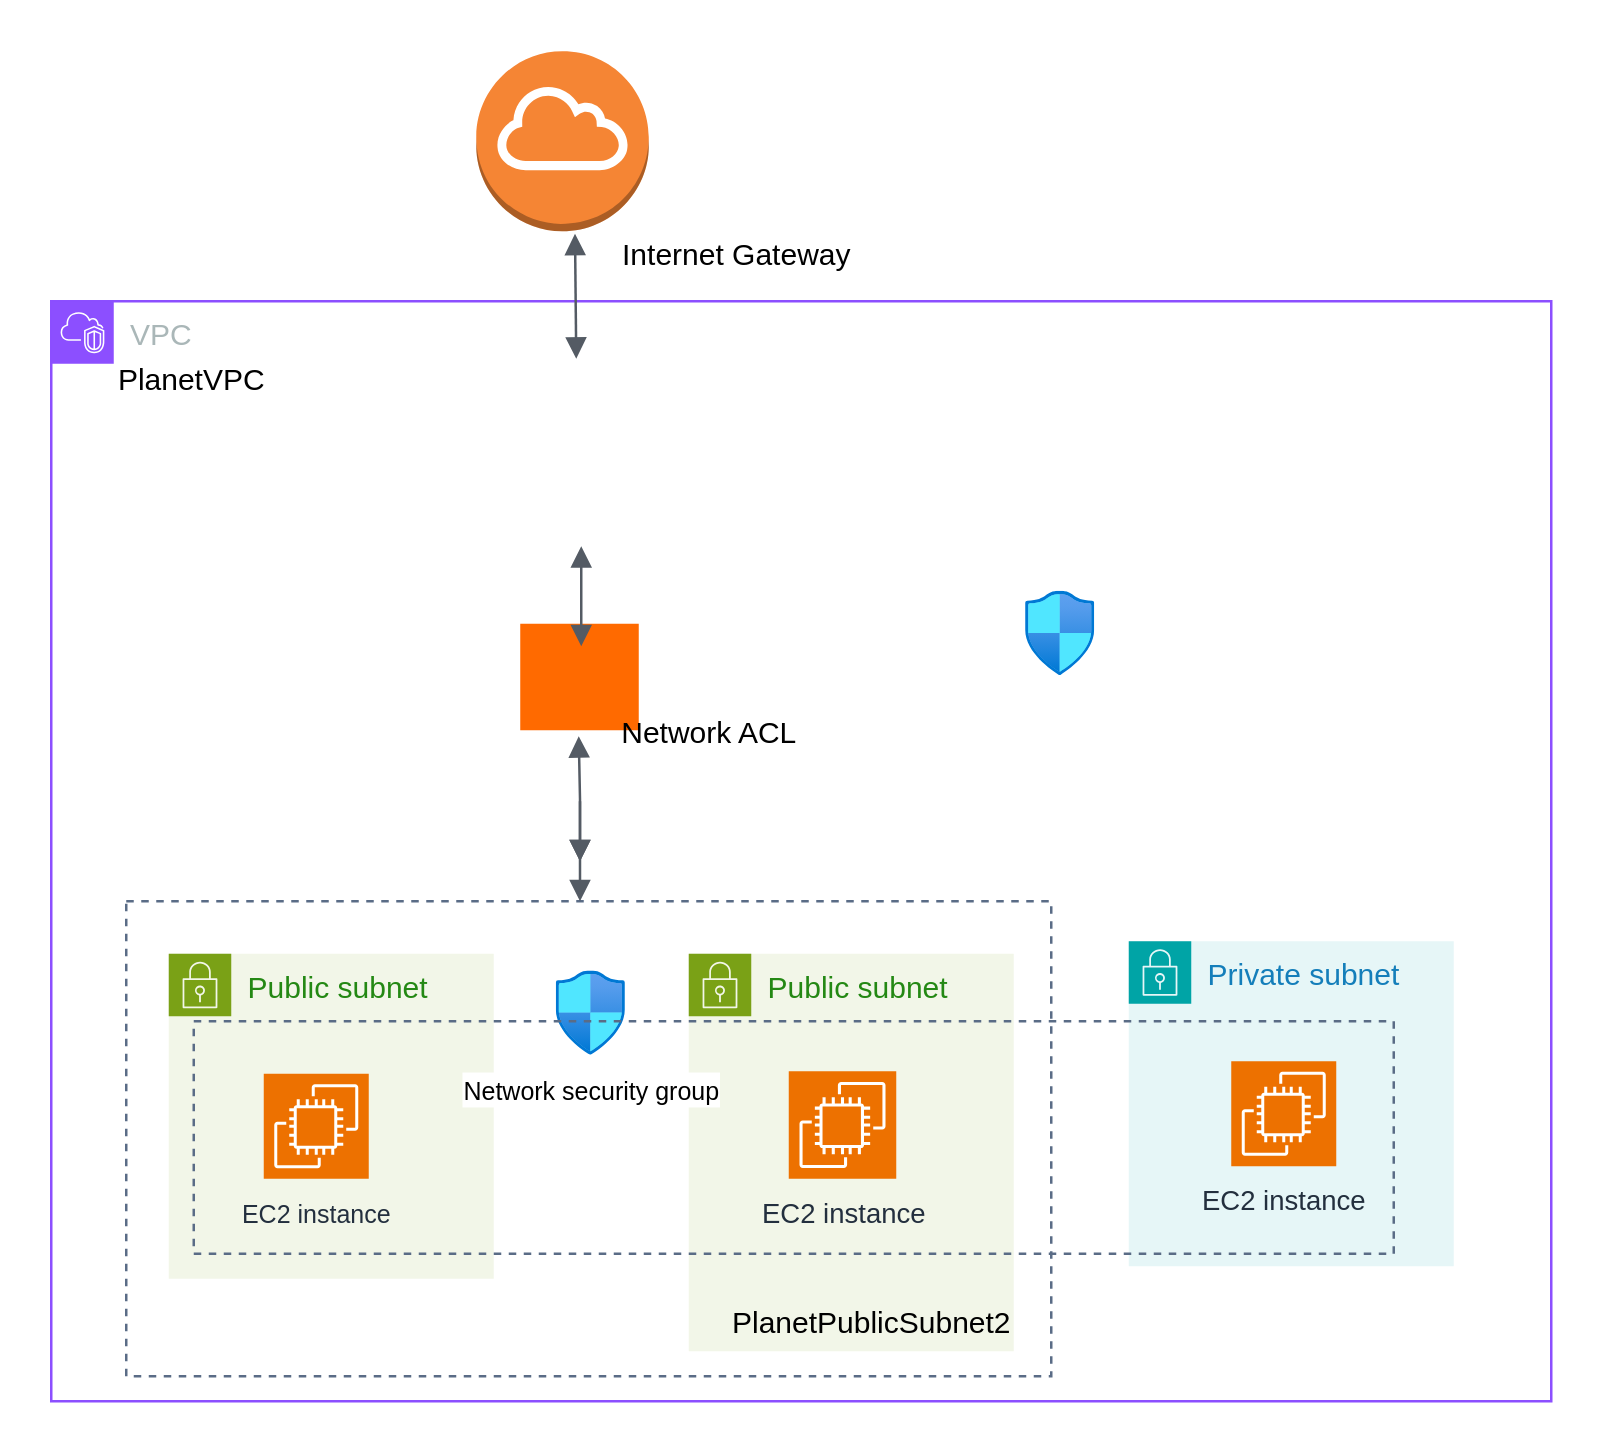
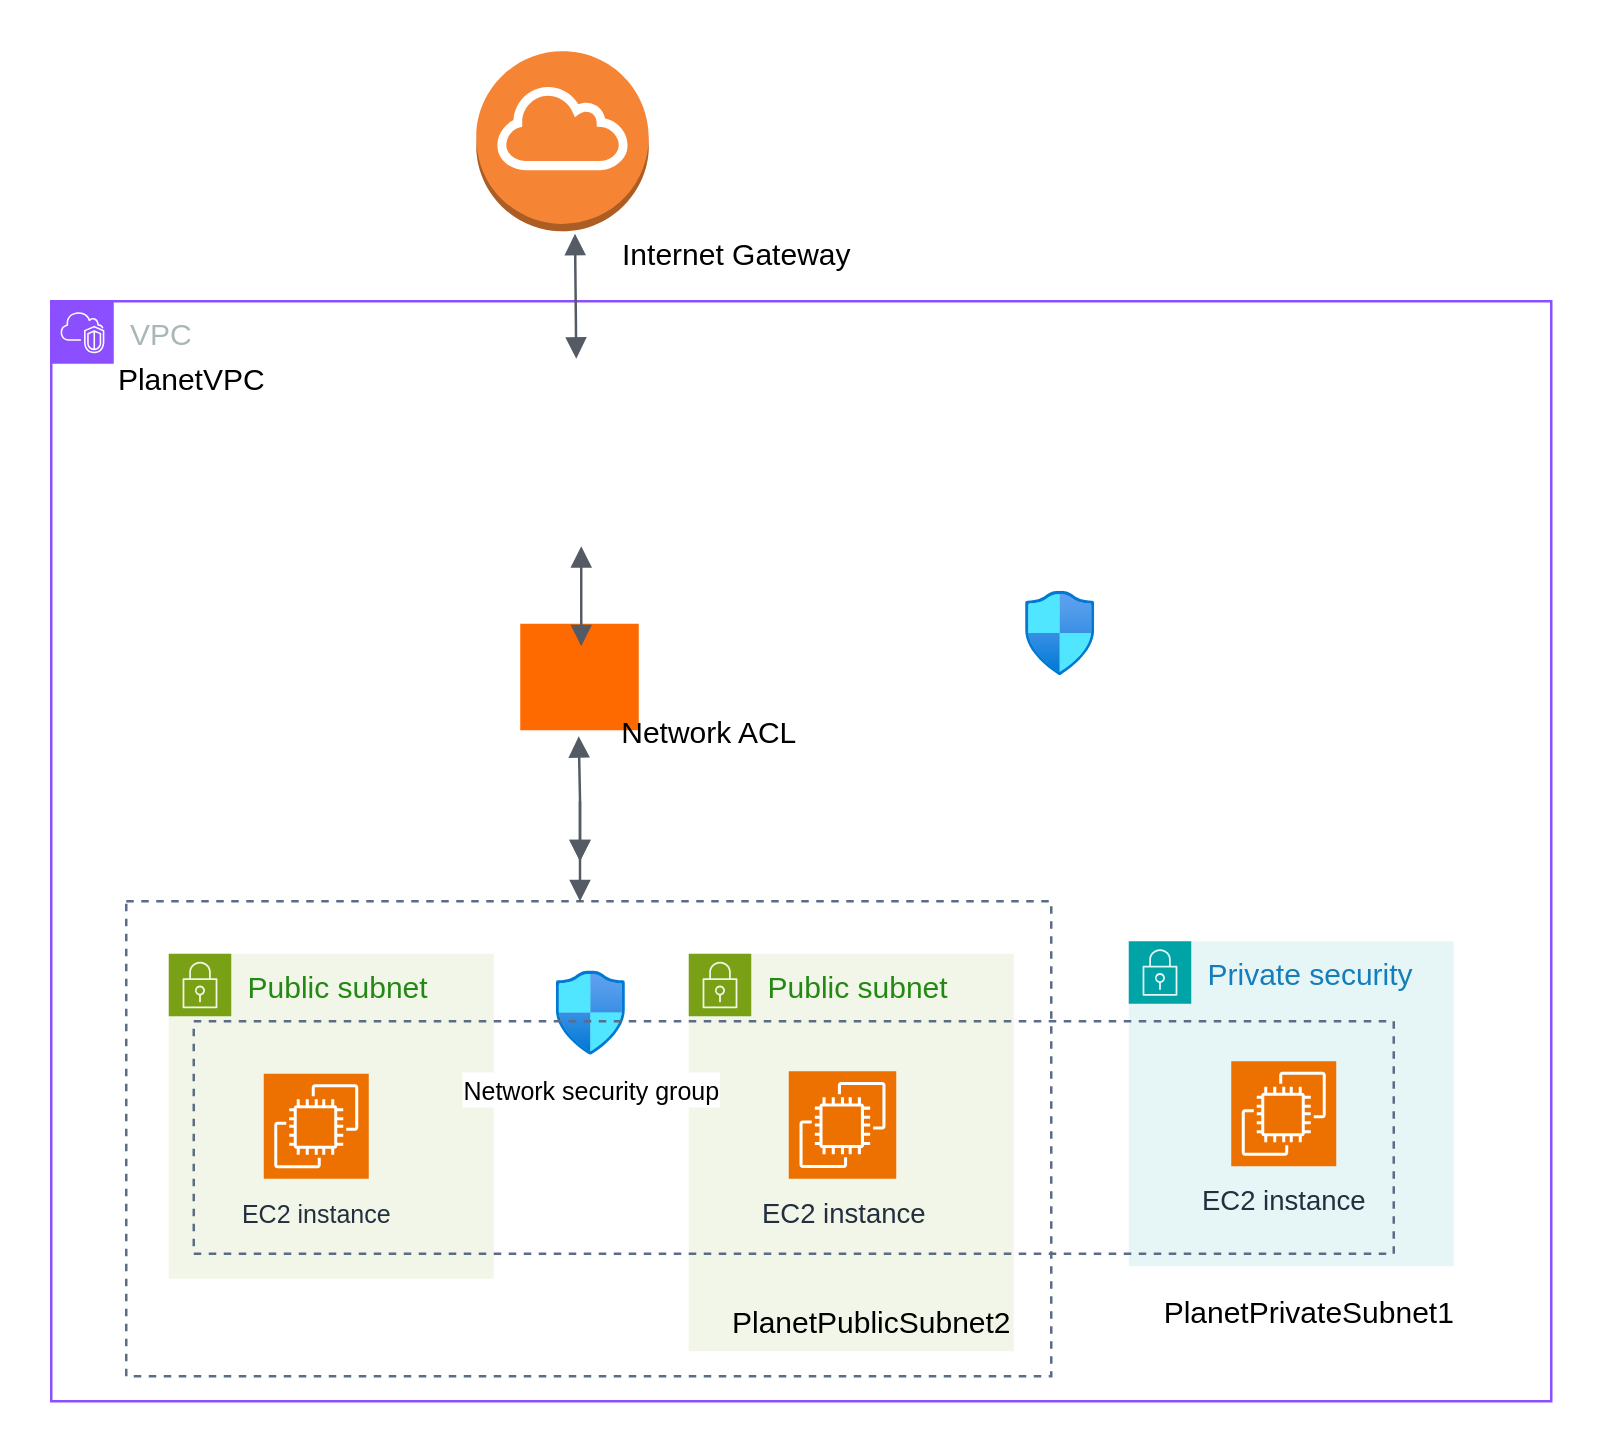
  <mxCell id="0" />
  <mxCell id="1" parent="0" />
  <mxCell id="2" value="VPC" style="points=[[0,0],[0.25,0],[0.5,0],[0.75,0],[1,0],[1,0.25],[1,0.5],[1,0.75],[1,1],[0.75,1],[0.5,1],[0.25,1],[0,1],[0,0.75],[0,0.5],[0,0.25]];outlineConnect=0;gradientColor=none;html=1;whiteSpace=wrap;fontSize=12;fontStyle=0;container=1;pointerEvents=0;collapsible=0;recursiveResize=0;shape=mxgraph.aws4.group;grIcon=mxgraph.aws4.group_vpc2;strokeColor=#8C4FFF;fillColor=none;verticalAlign=top;align=left;spacingLeft=30;fontColor=#AAB7B8;dashed=0;" vertex="1" parent="1"><mxGeometry x="20" y="120" width="600" height="440" as="geometry" /></mxCell>
  <mxCell id="3" value="" style="fillColor=none;strokeColor=#5A6C86;dashed=1;verticalAlign=top;fontStyle=0;fontColor=#5A6C86;whiteSpace=wrap;html=1;" vertex="1" parent="2"><mxGeometry x="30" y="240" width="370" height="190" as="geometry" /></mxCell>
  <mxCell id="4" value="Public subnet" style="points=[[0,0],[0.25,0],[0.5,0],[0.75,0],[1,0],[1,0.25],[1,0.5],[1,0.75],[1,1],[0.75,1],[0.5,1],[0.25,1],[0,1],[0,0.75],[0,0.5],[0,0.25]];outlineConnect=0;gradientColor=none;html=1;whiteSpace=wrap;fontSize=12;fontStyle=0;container=1;pointerEvents=0;collapsible=0;recursiveResize=0;shape=mxgraph.aws4.group;grIcon=mxgraph.aws4.group_security_group;grStroke=0;strokeColor=#7AA116;fillColor=#F2F6E8;verticalAlign=top;align=left;spacingLeft=30;fontColor=#248814;dashed=0;" vertex="1" parent="2"><mxGeometry x="47" y="261" width="130" height="130" as="geometry" /></mxCell>
  <mxCell id="5" value="&lt;font style=&quot;font-size: 10px;&quot;&gt;EC2 instance&lt;/font&gt;" style="sketch=0;points=[[0,0,0],[0.25,0,0],[0.5,0,0],[0.75,0,0],[1,0,0],[0,1,0],[0.25,1,0],[0.5,1,0],[0.75,1,0],[1,1,0],[0,0.25,0],[0,0.5,0],[0,0.75,0],[1,0.25,0],[1,0.5,0],[1,0.75,0]];outlineConnect=0;fontColor=#232F3E;fillColor=#ED7100;strokeColor=#ffffff;dashed=0;verticalLabelPosition=bottom;verticalAlign=top;align=center;html=1;fontSize=12;fontStyle=0;aspect=fixed;shape=mxgraph.aws4.resourceIcon;resIcon=mxgraph.aws4.ec2;" vertex="1" parent="4"><mxGeometry x="38" y="48" width="42" height="42" as="geometry" /></mxCell>
  <mxCell id="6" value="Public subnet" style="points=[[0,0],[0.25,0],[0.5,0],[0.75,0],[1,0],[1,0.25],[1,0.5],[1,0.75],[1,1],[0.75,1],[0.5,1],[0.25,1],[0,1],[0,0.75],[0,0.5],[0,0.25]];outlineConnect=0;gradientColor=none;html=1;whiteSpace=wrap;fontSize=12;fontStyle=0;container=1;pointerEvents=0;collapsible=0;recursiveResize=0;shape=mxgraph.aws4.group;grIcon=mxgraph.aws4.group_security_group;grStroke=0;strokeColor=#7AA116;fillColor=#F2F6E8;verticalAlign=top;align=left;spacingLeft=30;fontColor=#248814;dashed=0;" vertex="1" parent="2"><mxGeometry x="255" y="261" width="130" height="159" as="geometry" /></mxCell>
  <mxCell id="7" value="&lt;font style=&quot;font-size: 11px;&quot;&gt;EC2 instance&lt;/font&gt;" style="sketch=0;points=[[0,0,0],[0.25,0,0],[0.5,0,0],[0.75,0,0],[1,0,0],[0,1,0],[0.25,1,0],[0.5,1,0],[0.75,1,0],[1,1,0],[0,0.25,0],[0,0.5,0],[0,0.75,0],[1,0.25,0],[1,0.5,0],[1,0.75,0]];outlineConnect=0;fontColor=#232F3E;fillColor=#ED7100;strokeColor=#ffffff;dashed=0;verticalLabelPosition=bottom;verticalAlign=top;align=center;html=1;fontSize=12;fontStyle=0;aspect=fixed;shape=mxgraph.aws4.resourceIcon;resIcon=mxgraph.aws4.ec2;" vertex="1" parent="6"><mxGeometry x="40" y="47" width="43" height="43" as="geometry" /></mxCell>
- <mxCell id="8" value="Private subnet" style="points=[[0,0],[0.25,0],[0.5,0],[0.75,0],[1,0],[1,0.25],[1,0.5],[1,0.75],[1,1],[0.75,1],[0.5,1],[0.25,1],[0,1],[0,0.75],[0,0.5],[0,0.25]];outlineConnect=0;gradientColor=none;html=1;whiteSpace=wrap;fontSize=12;fontStyle=0;container=1;pointerEvents=0;collapsible=0;recursiveResize=0;shape=mxgraph.aws4.group;grIcon=mxgraph.aws4.group_security_group;grStroke=0;strokeColor=#00A4A6;fillColor=#E6F6F7;verticalAlign=top;align=left;spacingLeft=30;fontColor=#147EBA;dashed=0;" vertex="1" parent="2"><mxGeometry x="431" y="256" width="130" height="130" as="geometry" /></mxCell>
+ <mxCell id="8" value="Private security" style="points=[[0,0],[0.25,0],[0.5,0],[0.75,0],[1,0],[1,0.25],[1,0.5],[1,0.75],[1,1],[0.75,1],[0.5,1],[0.25,1],[0,1],[0,0.75],[0,0.5],[0,0.25]];outlineConnect=0;gradientColor=none;html=1;whiteSpace=wrap;fontSize=12;fontStyle=0;container=1;pointerEvents=0;collapsible=0;recursiveResize=0;shape=mxgraph.aws4.group;grIcon=mxgraph.aws4.group_security_group;grStroke=0;strokeColor=#00A4A6;fillColor=#E6F6F7;verticalAlign=top;align=left;spacingLeft=30;fontColor=#147EBA;dashed=0;" vertex="1" parent="2"><mxGeometry x="431" y="256" width="130" height="130" as="geometry" /></mxCell>
  <mxCell id="9" value="&lt;span style=&quot;font-size: 11px;&quot;&gt;EC2 instance&lt;/span&gt;" style="sketch=0;points=[[0,0,0],[0.25,0,0],[0.5,0,0],[0.75,0,0],[1,0,0],[0,1,0],[0.25,1,0],[0.5,1,0],[0.75,1,0],[1,1,0],[0,0.25,0],[0,0.5,0],[0,0.75,0],[1,0.25,0],[1,0.5,0],[1,0.75,0]];outlineConnect=0;fontColor=#232F3E;fillColor=#ED7100;strokeColor=#ffffff;dashed=0;verticalLabelPosition=bottom;verticalAlign=top;align=center;html=1;fontSize=12;fontStyle=0;aspect=fixed;shape=mxgraph.aws4.resourceIcon;resIcon=mxgraph.aws4.ec2;" vertex="1" parent="8"><mxGeometry x="41" y="48" width="42" height="42" as="geometry" /></mxCell>
  <mxCell id="10" value="" style="points=[];aspect=fixed;html=1;align=center;shadow=0;dashed=0;fillColor=#FF6A00;strokeColor=none;shape=mxgraph.alibaba_cloud.network_acl_access_control_list;" vertex="1" parent="2"><mxGeometry x="187.6" y="129" width="47.4" height="42.6" as="geometry" /></mxCell>
  <mxCell id="11" value="" style="html=1;endArrow=block;elbow=vertical;startArrow=block;startFill=1;endFill=1;strokeColor=#545B64;rounded=0;" edge="1" parent="2"><mxGeometry width="100" relative="1" as="geometry"><mxPoint x="210" y="23" as="sourcePoint" /><mxPoint x="209.5" y="-27" as="targetPoint" /></mxGeometry></mxCell>
  <mxCell id="12" value="" style="image;aspect=fixed;html=1;points=[];align=center;fontSize=12;image=img/lib/azure2/networking/Network_Security_Groups.svg;" vertex="1" parent="2"><mxGeometry x="390" y="116.3" width="27.75" height="33.7" as="geometry" /></mxCell>
  <mxCell id="13" value="&lt;font style=&quot;font-size: 10px;&quot;&gt;Network&amp;nbsp;&lt;/font&gt;&lt;span style=&quot;font-size: 10px; background-color: light-dark(#ffffff, var(--ge-dark-color, #121212)); color: light-dark(rgb(0, 0, 0), rgb(255, 255, 255));&quot;&gt;security&amp;nbsp;&lt;/span&gt;&lt;span style=&quot;font-size: 10px; background-color: light-dark(#ffffff, var(--ge-dark-color, #121212)); color: light-dark(rgb(0, 0, 0), rgb(255, 255, 255));&quot;&gt;group&lt;/span&gt;" style="image;aspect=fixed;html=1;points=[];align=center;fontSize=12;image=img/lib/azure2/networking/Network_Security_Groups.svg;" vertex="1" parent="2"><mxGeometry x="202.25" y="268.15" width="27.75" height="33.7" as="geometry" /></mxCell>
  <mxCell id="14" value="" style="fillColor=none;strokeColor=#5A6C86;dashed=1;verticalAlign=top;fontStyle=0;fontColor=#5A6C86;whiteSpace=wrap;html=1;" vertex="1" parent="2"><mxGeometry x="57" y="288" width="480" height="93" as="geometry" /></mxCell>
  <mxCell id="15" value="" style="outlineConnect=0;dashed=0;verticalLabelPosition=bottom;verticalAlign=top;align=center;html=1;shape=mxgraph.aws3.internet_gateway;fillColor=#F58534;gradientColor=none;" vertex="1" parent="1"><mxGeometry x="190" y="20" width="69" height="72" as="geometry" /></mxCell>
  <mxCell id="16" value="Internet Gateway" style="text;html=1;align=center;verticalAlign=middle;resizable=0;points=[];autosize=1;strokeColor=none;fillColor=none;" vertex="1" parent="1"><mxGeometry x="239" y="87" width="110" height="30" as="geometry" /></mxCell>
  <mxCell id="17" value="PlanetVPC" style="text;html=1;align=center;verticalAlign=middle;resizable=0;points=[];autosize=1;strokeColor=none;fillColor=none;" vertex="1" parent="1"><mxGeometry x="36" y="137" width="80" height="30" as="geometry" /></mxCell>
  <mxCell id="18" value="PlanetPublicSubnet2" style="text;html=1;align=center;verticalAlign=middle;resizable=0;points=[];autosize=1;strokeColor=none;fillColor=none;" vertex="1" parent="1"><mxGeometry x="283" y="514" width="130" height="30" as="geometry" /></mxCell>
+ <mxCell id="19" value="PlanetPrivateSubnet1" style="text;html=1;align=center;verticalAlign=middle;resizable=0;points=[];autosize=1;strokeColor=none;fillColor=none;" vertex="1" parent="1"><mxGeometry x="453" y="510" width="140" height="30" as="geometry" /></mxCell>
  <mxCell id="20" value="" style="html=1;endArrow=block;elbow=vertical;startArrow=block;startFill=1;endFill=1;strokeColor=#545B64;rounded=0;" edge="1" parent="1"><mxGeometry width="100" relative="1" as="geometry"><mxPoint x="232" y="258" as="sourcePoint" /><mxPoint x="232" y="218" as="targetPoint" /></mxGeometry></mxCell>
  <mxCell id="21" value="Network ACL" style="text;html=1;align=center;verticalAlign=middle;resizable=0;points=[];autosize=1;strokeColor=none;fillColor=none;" vertex="1" parent="1"><mxGeometry x="238" y="278" width="90" height="30" as="geometry" /></mxCell>
  <mxCell id="22" value="" style="html=1;endArrow=block;elbow=vertical;startArrow=block;startFill=1;endFill=1;strokeColor=#545B64;rounded=0;edgeStyle=orthogonalEdgeStyle;" edge="1" parent="1"><mxGeometry width="100" relative="1" as="geometry"><mxPoint x="231.5" y="344" as="sourcePoint" /><mxPoint x="231" y="294" as="targetPoint" /><Array as="points"><mxPoint x="232" y="319" /></Array></mxGeometry></mxCell>
  <mxCell id="23" value="" style="html=1;endArrow=block;elbow=vertical;startArrow=block;startFill=1;endFill=1;strokeColor=#545B64;rounded=0;edgeStyle=orthogonalEdgeStyle;" edge="1" parent="1" target="3"><mxGeometry width="100" relative="1" as="geometry"><mxPoint x="231.5" y="344" as="sourcePoint" /><mxPoint x="231" y="294" as="targetPoint" /><Array as="points"><mxPoint x="232" y="320" /><mxPoint x="231" y="320" /></Array></mxGeometry></mxCell>
